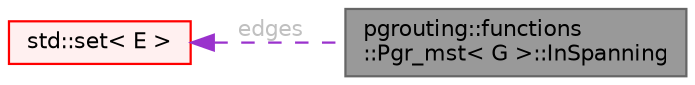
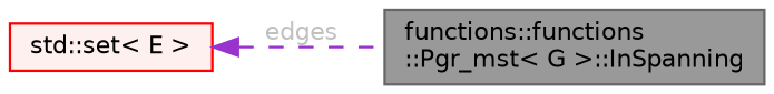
  digraph {
    rankdir=LR
    node [fontname=Helvetica fontsize=10 shape=box style=filled]
-   n1 [color=gray40 fillcolor=grey60 fontcolor=black height=0.2 label="pgrouting::functions\l::Pgr_mst\< G \>::InSpanning" width=0.4]
+   n1 [color=gray40 fillcolor=grey60 fontcolor=black height=0.2 label="functions::functions\l::Pgr_mst\< G \>::InSpanning" width=0.4]
    n2 [color=red fillcolor="#FFF0F0" height=0.2 label="std::set\< E \>" width=0.4]
    n2 -> n1 [color=darkorchid3 dir=back fontcolor=grey fontname=Helvetica fontsize=10 label=" edges" labelfontname=Helvetica labelfontsize=10 style=dashed]
  }
